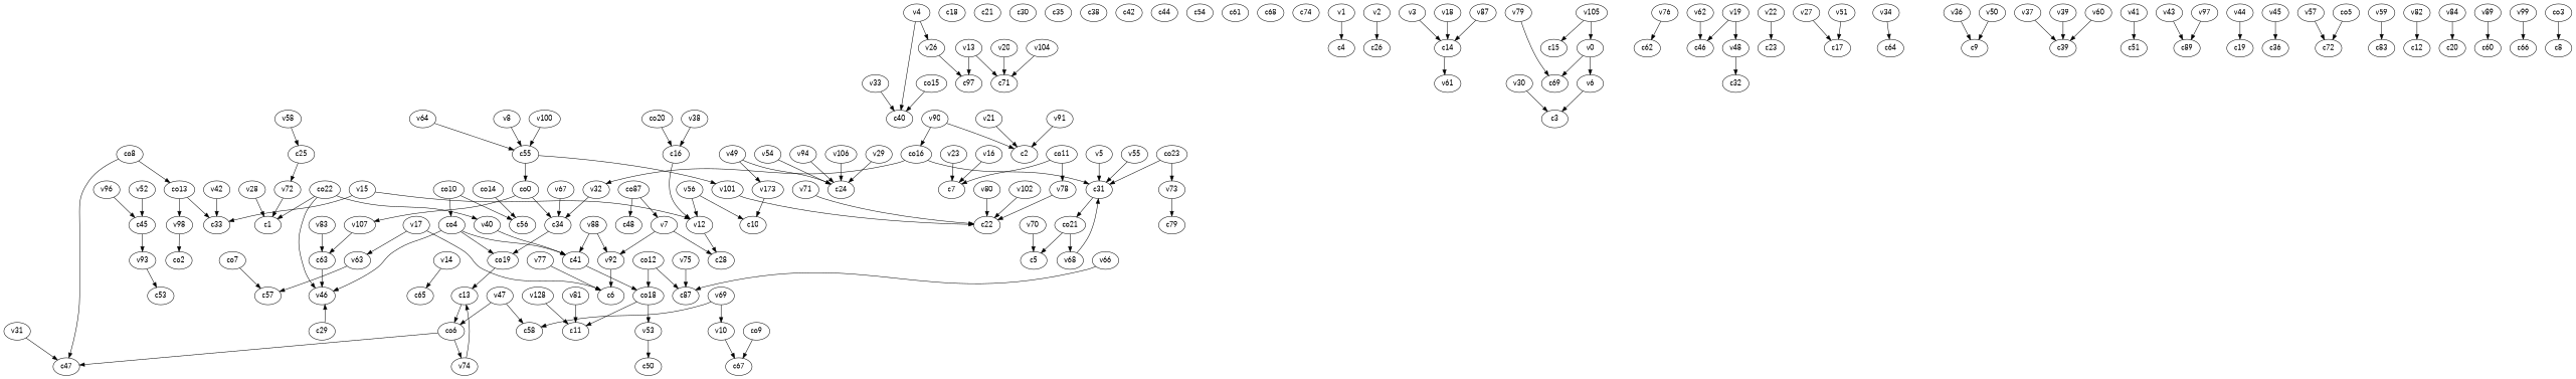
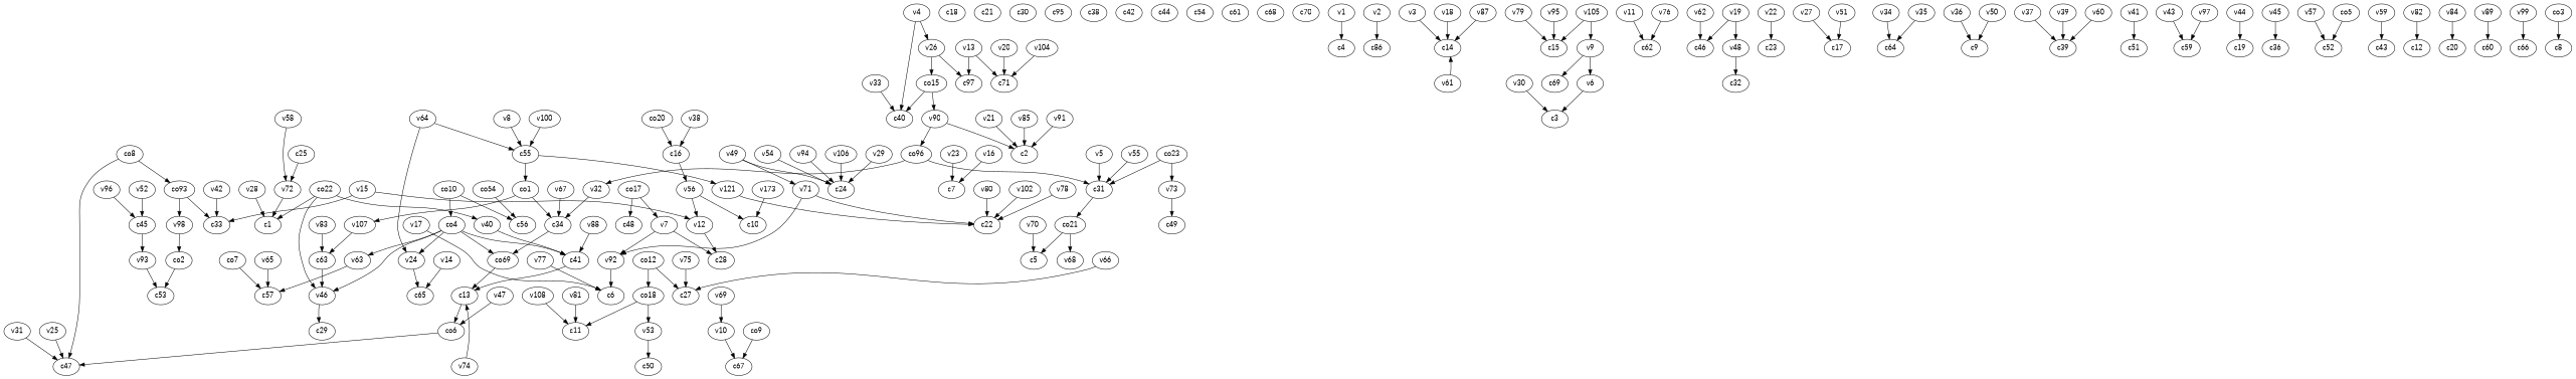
  strict digraph {
    fontname=Lato
    node [fontname=Lato]
    edge [fontname=Lato weight=1]
    c13
    co6
    c47
    v74
    c16
    v56
    v12
    c10
    c18
    c21
    c25
    v72
    c1
    c30
    c31
    co21
    v68
    c5
    c34
-   co19
-   c35
+   co19 [label=co69]
+   c35 [label=c95]
    c38
    c41
    co18
    v53
    c11
    c42
    c44
    c45
    v93
    c53
    c54
    c55
-   v101
-   co1 [label=co0]
+   v101 [label=v121]
+   co1
    c22
    v107
    c61
    c63
    v46
    c29
    c68
-   c70 [label=c74]
+   c70
    v1
    c4
    v2
-   c26
+   c26 [label=c86]
    v3
    c14
    v4
    c40
    v26
    n53 [label=c97]
    co15
    v5
    v6
    c3
    v7
    c28
    v92
    v8
-   v9 [label=v0]
+   v9
    c69
    v10
    c67
+   v11
    c62
    v13
    c71
    v14
    c65
    v15
    c33
    v16
    c7
    v17
    c6
    v63
    c57
    v18
    v19
    c46
    v48
    c32
    v20
    v21
    c2
    v22
    c23
    v23
+   v24
+   v25
    v90
    v27
    c17
    v28
    v29
    c24
    v30
    v31
    v32
    v33
    v34
    c64
+   v35
    v36
    c9
    v37
    c39
    v38
    v39
    v40
    v41
    c51
    v42
    v43
-   c59 [label=c89]
+   c59
    v44
    c19
    v45
    c36
    v47
-   c58
    v49
    n125 [label=v173]
    v50
    v51
    v52
    c50
    v54
    v55
    v57
-   c52 [label=c72]
+   c52
    v58
    v59
-   c43 [label=c83]
+   c43
    v60
    v61
    v62
    v64
+   v65
    v66
-   c27 [label=c87]
+   c27
    v67
    v69
    v70
    v71
    v73
-   c49 [label=c79]
+   c49
    v75
    v76
    v77
    v78
    v79
    c15
    v80
    v81
    v82
    c12
    v83
    v84
    c20
+   v85
    v87
    v88
    v89
    c60
-   co16
+   co16 [label=co96]
    v91
    v94
+   v95
    v96
    v97
    v98
    co2
    v99
    c66
    v100
    v102
    v104
    v105
    v106
-   v108 [label=v128]
+   v108
    co3
    c8
    co4
    co5
    co7
    co8
-   co13
+   co13 [label=co93]
    co9
    co10
    c56
-   co11
    co12
-   co14
-   co17 [label=co87]
+   co14 [label=co54]
+   co17
    c48
    co20
    co22
    co23
    c13 -> co6
    co6 -> c47
-   co6 -> v74
    v74 -> c13
-   c16 -> v12
+   c16 -> v56
    v56 -> v12
    v56 -> c10
    v12 -> c28
    c25 -> v72
    v72 -> c1
    c31 -> co21
    co21 -> v68
    co21 -> c5
-   v68 -> c31
    c34 -> co19
    co19 -> c13
-   c41 -> co18
+   c41 -> c13
    co18 -> v53
    co18 -> c11
    v53 -> c50
    c45 -> v93
    v93 -> c53
    c55 -> v101
    c55 -> co1
    v101 -> c22
    co1 -> c34
    co1 -> v107
    v107 -> c63
    c63 -> v46
-   c29 -> v46
+   v46 -> c29
    v1 -> c4
    v2 -> c26
    v3 -> c14
    v4 -> c40
    v4 -> v26
    v26 -> n53
+   v26 -> co15
    co15 -> c40
+   co15 -> v90
    v5 -> c31
    v6 -> c3
    v7 -> c28
    v7 -> v92
    v92 -> c6
    v8 -> c55
    v9 -> v6
    v9 -> c69
    v10 -> c67
+   v11 -> c62
    v13 -> n53
    v13 -> c71
    v14 -> c65
    v15 -> v12
    v15 -> c33
    v16 -> c7
    v17 -> c6
-   v17 -> v63
+   co4 -> v63
    v63 -> c57
    v18 -> c14
    v19 -> c46
    v19 -> v48
    v48 -> c32
    v20 -> c71
    v21 -> c2
    v22 -> c23
    v23 -> c7
+   v24 -> c65
+   v25 -> c47
    v90 -> c2
    v90 -> co16
    v27 -> c17
    v28 -> c1
    v29 -> c24
    v30 -> c3
    v31 -> c47
    v32 -> c34
    v33 -> c40
    v34 -> c64
+   v35 -> c64
    v36 -> c9
    v37 -> c39
    v38 -> c16
    v39 -> c39
    v40 -> c41
    v41 -> c51
    v42 -> c33
    v43 -> c59
    v44 -> c19
    v45 -> c36
    v47 -> co6
-   v47 -> c58
    v49 -> c24
-   v49 -> n125
+   v49 -> v71
    n125 -> c10
    v50 -> c9
    v51 -> c17
    v52 -> c45
    v54 -> c24
    v55 -> c31
    v57 -> c52
-   v58 -> c25
+   v58 -> v72
    v59 -> c43
    v60 -> c39
-   c14 -> v61
+   v61 -> c14
    v62 -> c46
    v64 -> c55
+   v64 -> v24
+   v65 -> c57
    v66 -> c27
    v67 -> c34
    v69 -> v10
-   v69 -> c58
    v70 -> c5
    v71 -> c22
-   v88 -> v92
+   v71 -> v92
    v73 -> c49
    v75 -> c27
    v76 -> c62
    v77 -> c6
    v78 -> c22
-   v79 -> c69
+   v79 -> c15
    v80 -> c22
    v81 -> c11
    v82 -> c12
    v83 -> c63
    v84 -> c20
+   v85 -> c2
    v87 -> c14
    v88 -> c41
    v89 -> c60
    co16 -> c31
    co16 -> v32
    v91 -> c2
    v94 -> c24
+   v95 -> c15
    v96 -> c45
    v97 -> c59
    v98 -> co2
+   co2 -> c53
    v99 -> c66
    v100 -> c55
    v102 -> c22
    v104 -> c71
    v105 -> v9
    v105 -> c15
    v106 -> c24
    v108 -> c11
    co3 -> c8
    co4 -> co19
    co4 -> c41
    co4 -> v46
+   co4 -> v24
    co5 -> c52
    co7 -> c57
    co8 -> c47
    co8 -> co13
    co13 -> c33
    co13 -> v98
    co9 -> c67
    co10 -> co4
    co10 -> c56
-   co11 -> c7
-   co11 -> v78
    co12 -> co18
    co12 -> c27
    co14 -> c56
    co17 -> v7
    co17 -> c48
    co20 -> c16
    co22 -> c1
    co22 -> v46
    co22 -> v40
    co23 -> c31
    co23 -> v73
  }
